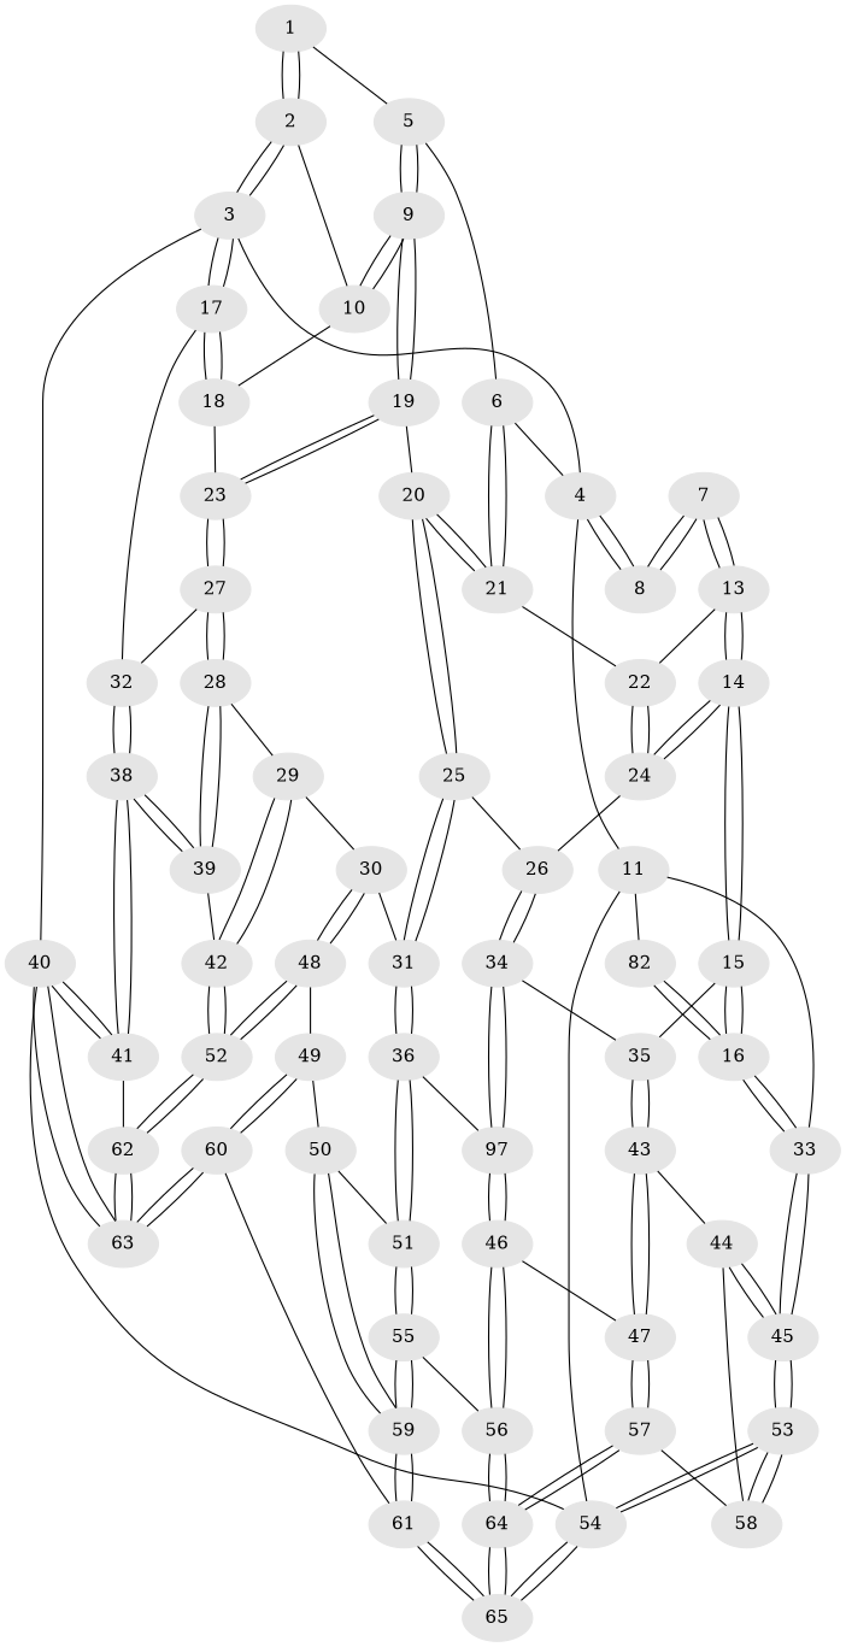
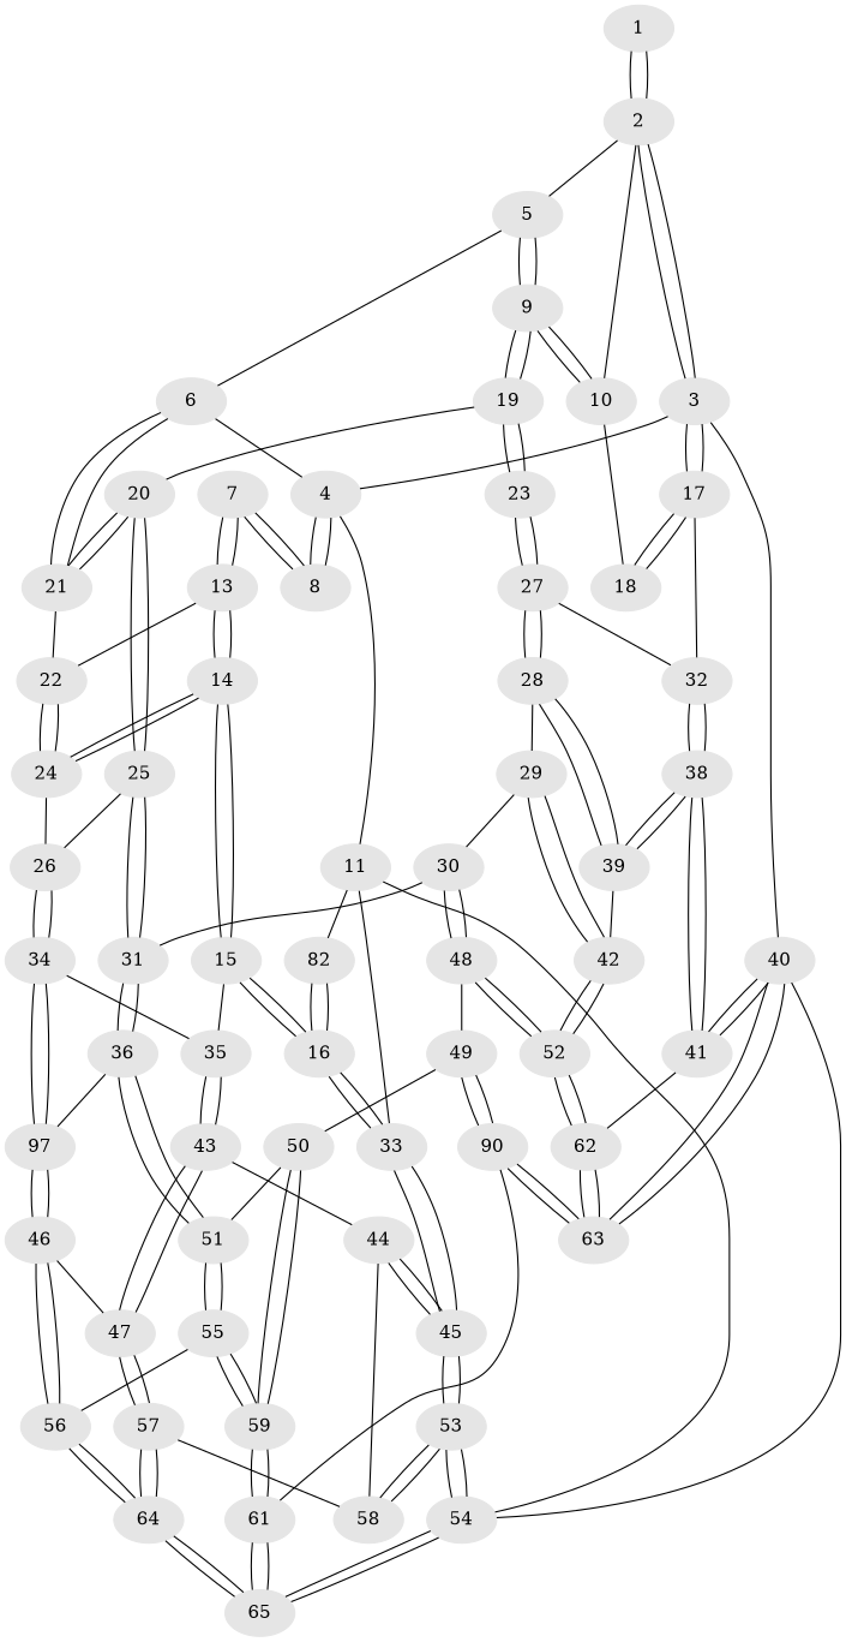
  graph {
    node [color=gray90 style=filled]
    1
    2
    5
    3
    10
    6
    9
    4
    17
    40
    18
    8
    11
    32
    54
    41
    63
    n18 [label=82]
    33
    21
    19
    7
    13
    22
    14
    23
    20
    16
    45
    65
    15
    24
    35
    26
    43
    38
    27
    25
    31
    28
    34
    36
    n43 [label=97]
    29
    39
    30
    42
    48
    52
    49
    51
    53
    46
    44
    47
    55
    56
    62
    58
    57
    64
    50
-   60
+   60 [label=90]
    59
    61
    1 -- 2
    1 -- 2
-   1 -- 5
+   2 -- 5
    2 -- 3
    2 -- 3
    2 -- 10
    5 -- 6
    5 -- 9
    5 -- 9
    3 -- 4
    3 -- 17
    3 -- 17
    3 -- 40
    10 -- 18
    6 -- 4
    6 -- 21
    6 -- 21
    9 -- 10
    9 -- 10
    9 -- 19
    9 -- 19
    4 -- 8
    4 -- 8
    4 -- 11
    17 -- 18
    17 -- 18
    17 -- 32
    40 -- 54
    40 -- 41
    40 -- 41
    40 -- 63
    40 -- 63
-   18 -- 23
    11 -- 54
    11 -- n18
    11 -- 33
    32 -- 38
    32 -- 38
    54 -- 65
    54 -- 65
    41 -- 62
    n18 -- 16
    n18 -- 16
    33 -- 45
    33 -- 45
    21 -- 22
    19 -- 23
    19 -- 23
    19 -- 20
    7 -- 8
    7 -- 8
    7 -- 13
    7 -- 13
    13 -- 22
    13 -- 14
    13 -- 14
    22 -- 24
    22 -- 24
    14 -- 15
    14 -- 15
    14 -- 24
    14 -- 24
    23 -- 27
    23 -- 27
    20 -- 21
    20 -- 21
    20 -- 25
    20 -- 25
    16 -- 33
    16 -- 33
    45 -- 53
    45 -- 53
    15 -- 16
    15 -- 16
    15 -- 35
    24 -- 26
    35 -- 43
    35 -- 43
    26 -- 34
    26 -- 34
    43 -- 44
    43 -- 47
    43 -- 47
    38 -- 41
    38 -- 41
    38 -- 39
    38 -- 39
    27 -- 32
    27 -- 28
    27 -- 28
    25 -- 26
    25 -- 31
    25 -- 31
    31 -- 36
    31 -- 36
    28 -- 29
    28 -- 39
    28 -- 39
    34 -- 35
    34 -- n43
    34 -- n43
    36 -- n43
    36 -- 51
    36 -- 51
    n43 -- 46
    n43 -- 46
    29 -- 30
    29 -- 42
    29 -- 42
    39 -- 42
    30 -- 31
    30 -- 48
    30 -- 48
    42 -- 52
    42 -- 52
    48 -- 52
    48 -- 52
    48 -- 49
    52 -- 62
    52 -- 62
    49 -- 50
    49 -- 60
    49 -- 60
    51 -- 55
    51 -- 55
    53 -- 54
    53 -- 54
    53 -- 58
    53 -- 58
    46 -- 47
    46 -- 56
    46 -- 56
    44 -- 45
    44 -- 45
    44 -- 58
    47 -- 57
    47 -- 57
    55 -- 56
    55 -- 59
    55 -- 59
    56 -- 64
    56 -- 64
    62 -- 63
    62 -- 63
    57 -- 58
    57 -- 64
    57 -- 64
    64 -- 65
    64 -- 65
    50 -- 51
    50 -- 59
    50 -- 59
    60 -- 63
    60 -- 63
    60 -- 61
    59 -- 61
    59 -- 61
    61 -- 65
    61 -- 65
  }
